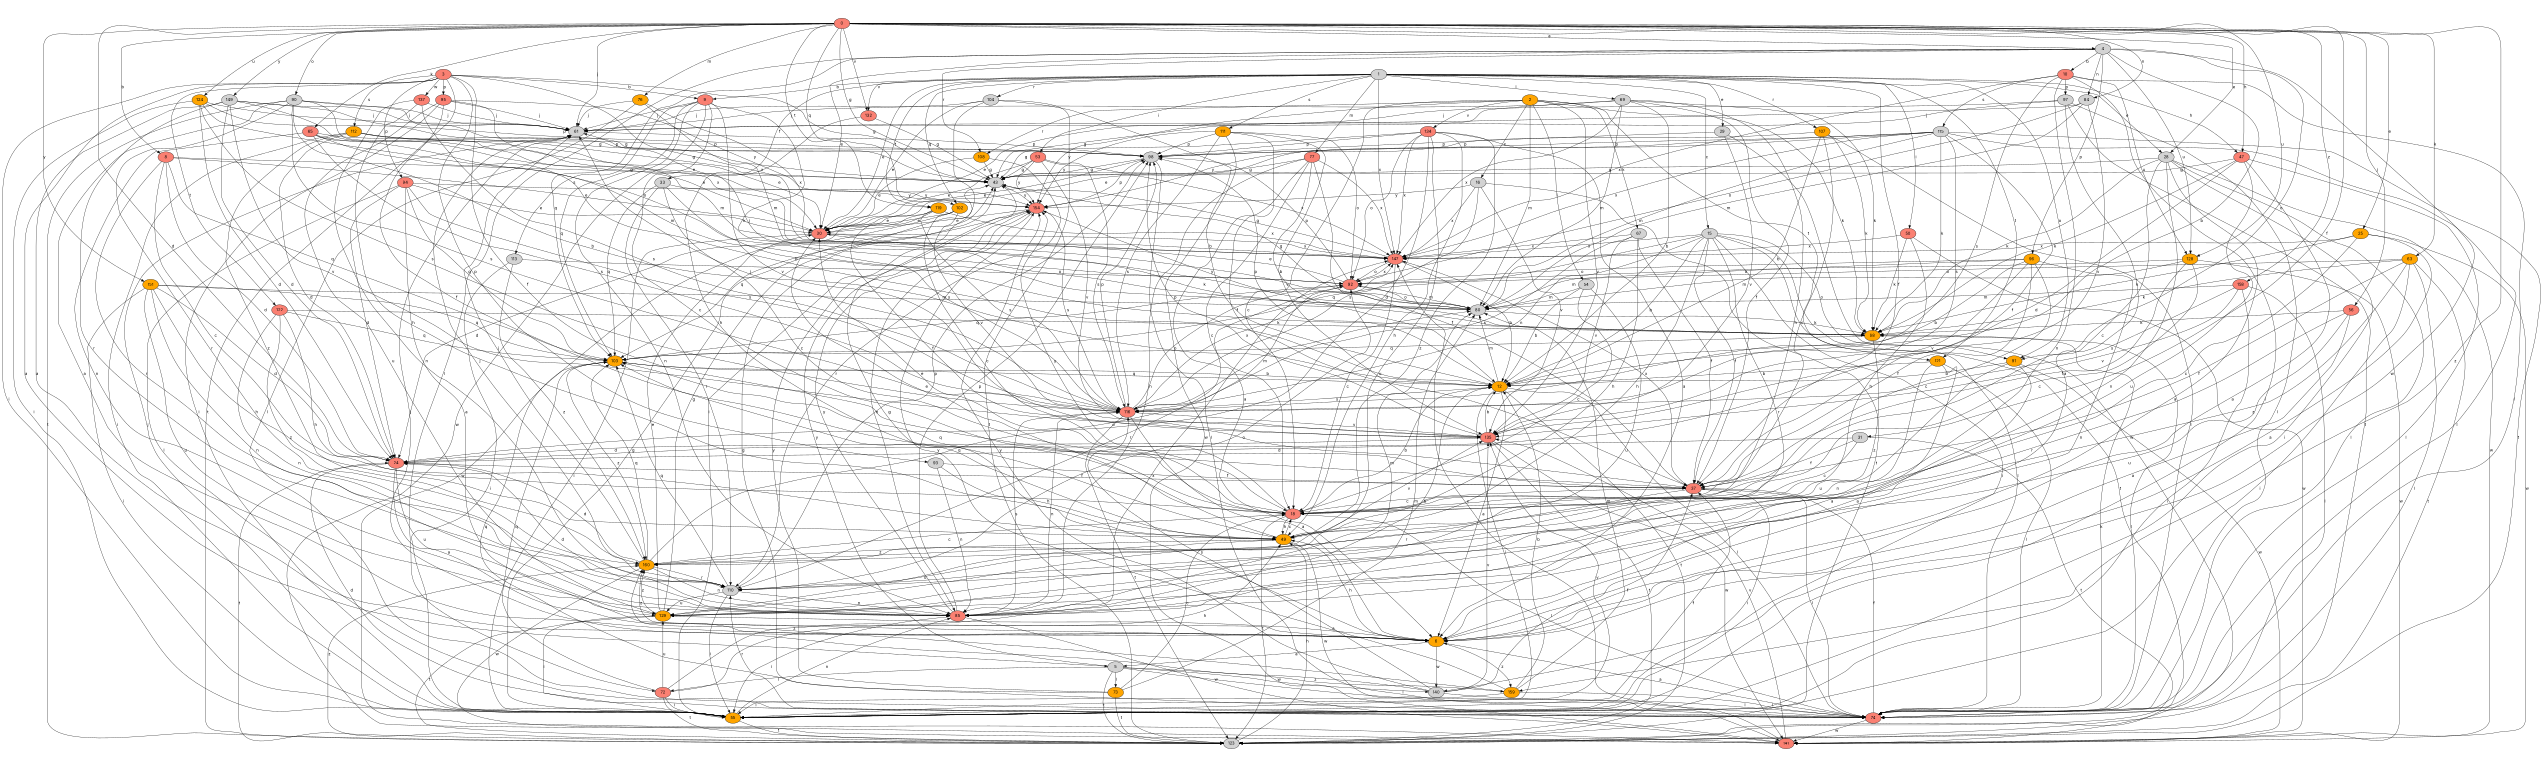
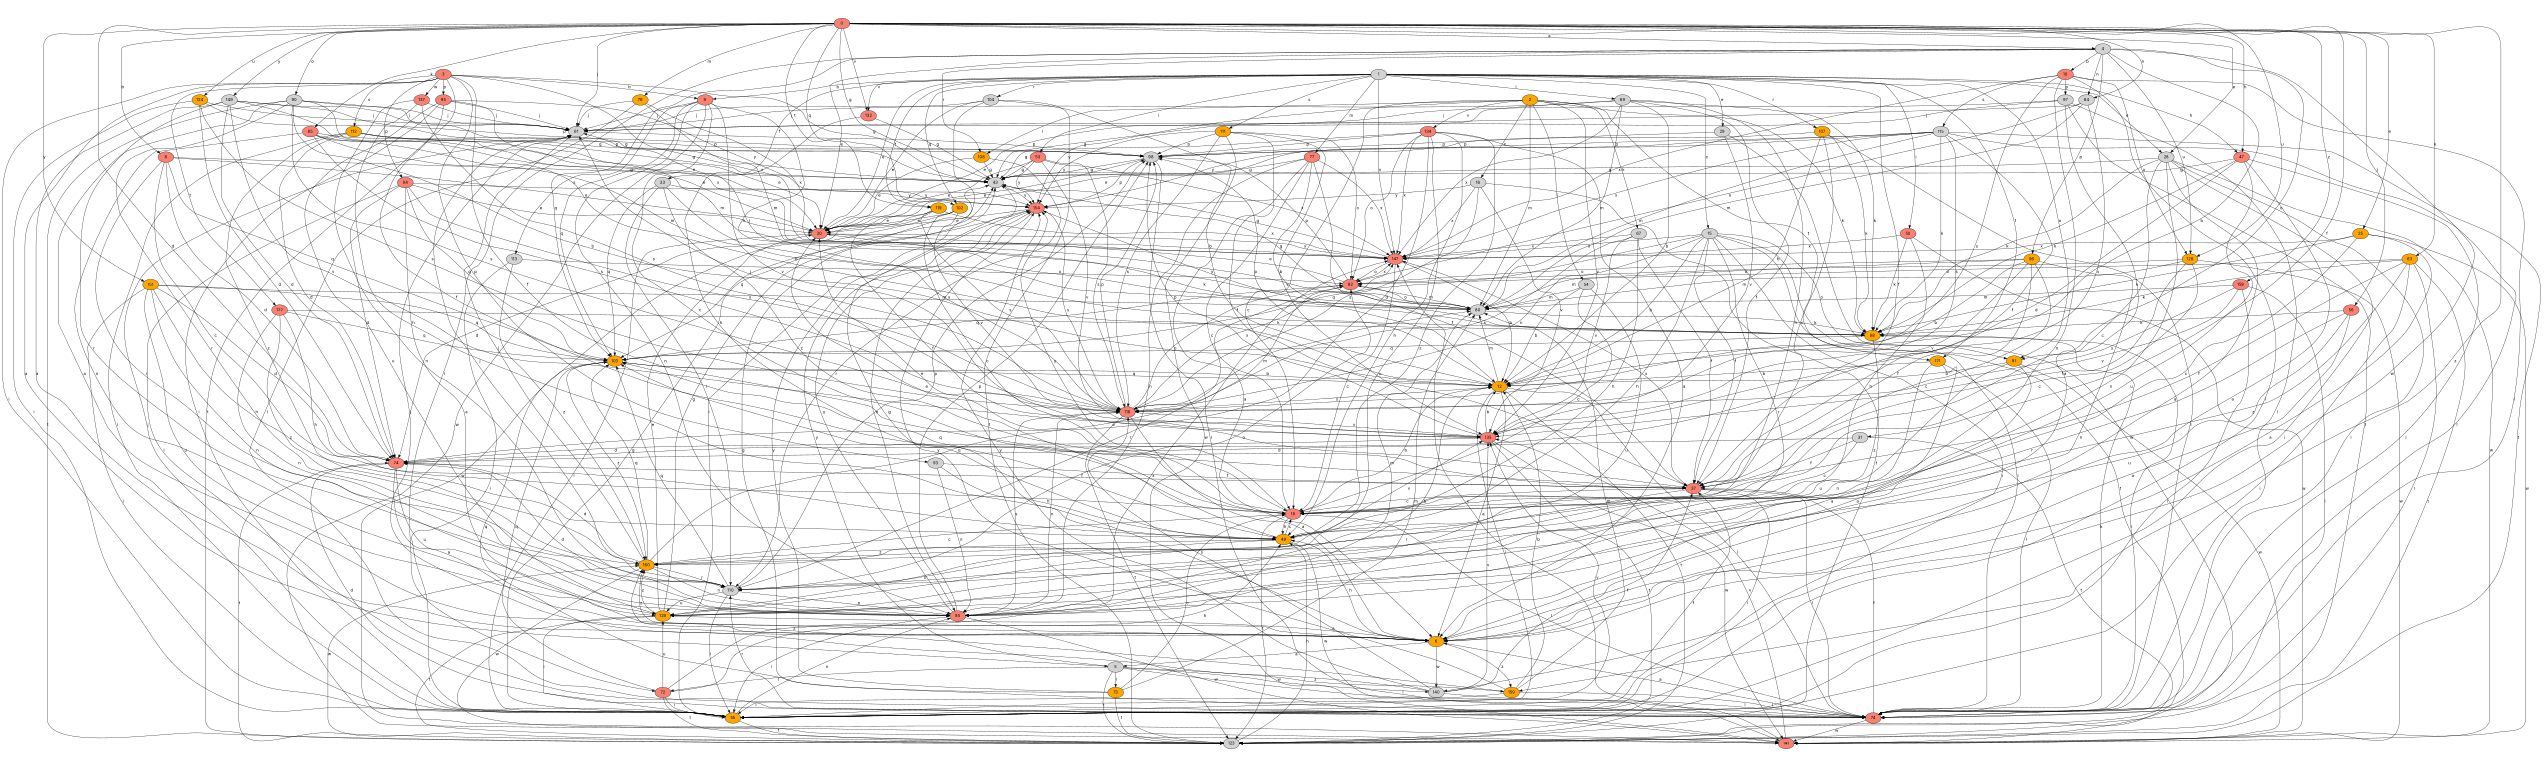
  strict digraph {
    fontname=Inter
    node [fillcolor=salmon fontname=Inter style=filled]
    edge [fontname=Inter]
    4 [fillcolor=lightgrey]
    0
    8
    24
    25 [fillcolor=orange]
    28 [fillcolor=lightgrey]
    31 [fillcolor=lightgrey]
    43 [fillcolor=lightgrey]
    47
    56
    61 [fillcolor=lightgrey]
    63 [fillcolor=orange]
    65
    76 [fillcolor=orange]
    84 [fillcolor=lightgrey]
    90 [fillcolor=lightgrey]
    102 [fillcolor=orange]
    119 [fillcolor=orange]
    124 [fillcolor=orange]
    128 [fillcolor=orange]
    132
    149 [fillcolor=lightgrey]
    151 [fillcolor=orange]
    158
    159 [fillcolor=orange]
    30
    91 [fillcolor=orange]
    108 [fillcolor=orange]
    10
    12 [fillcolor=orange]
    72
    96 [fillcolor=orange]
    103 [fillcolor=orange]
    140 [fillcolor=lightgrey]
    18
    110 [fillcolor=lightgrey]
    37
    123 [fillcolor=lightgrey]
    6 [fillcolor=orange]
    129 [fillcolor=orange]
    147
    68 [fillcolor=orange]
    141
    55 [fillcolor=orange]
    74
    85
    154
    98 [fillcolor=lightgrey]
    160 [fillcolor=orange]
    92
    80 [fillcolor=lightgrey]
    116
    135
    49 [fillcolor=orange]
    1 [fillcolor=lightgrey]
    9
    15 [fillcolor=lightgrey]
    29 [fillcolor=lightgrey]
    33 [fillcolor=lightgrey]
    50
    53
    69 [fillcolor=lightgrey]
    77
    104 [fillcolor=lightgrey]
    107 [fillcolor=orange]
    111 [fillcolor=orange]
    121 [fillcolor=orange]
    113 [fillcolor=lightgrey]
    2 [fillcolor=orange]
    16 [fillcolor=lightgrey]
    54 [fillcolor=lightgrey]
    67 [fillcolor=lightgrey]
    134
    3
    5 [fillcolor=lightgrey]
    93 [fillcolor=lightgrey]
    94
    95
    112 [fillcolor=orange]
    122
    137
    73 [fillcolor=orange]
    97 [fillcolor=lightgrey]
    115 [fillcolor=lightgrey]
    4 -> 84 [label=n]
    4 -> 128 [label=u]
    4 -> 30 [label=e]
    4 -> 91 [label=o]
    4 -> 108 [label=r]
    4 -> 10 [label=b]
    4 -> 12 [label=b]
    4 -> 72 [label=l]
    4 -> 96 [label=p]
    4 -> 103 [label=q]
    4 -> 140 [label=w]
    0 -> 4 [label=a]
    0 -> 8 [label=b]
    0 -> 24 [label=d]
    0 -> 25 [label=e]
    0 -> 28 [label=e]
    0 -> 31 [label=f]
    0 -> 43 [label=g]
    0 -> 47 [label=h]
    0 -> 56 [label=j]
    0 -> 61 [label=j]
    0 -> 63 [label=k]
    0 -> 65 [label=k]
    0 -> 76 [label=m]
    0 -> 84 [label=n]
    0 -> 90 [label=o]
    0 -> 102 [label=q]
    0 -> 119 [label=t]
    0 -> 124 [label=u]
    0 -> 128 [label=u]
    0 -> 132 [label=v]
    0 -> 149 [label=y]
    0 -> 151 [label=y]
    0 -> 158 [label=z]
    0 -> 159 [label=z]
    8 -> 24 [label=d]
    8 -> 43 [label=g]
    8 -> 30 [label=e]
    8 -> 103 [label=q]
    8 -> 18 [label=c]
    8 -> 110 [label=r]
    24 -> 37 [label=f]
    24 -> 123 [label=t]
    24 -> 6 [label=a]
    24 -> 129 [label=u]
    25 -> 18 [label=c]
    25 -> 6 [label=a]
    25 -> 147 [label=x]
    25 -> 68 [label=k]
    25 -> 141 [label=w]
    28 -> 43 [label=g]
    28 -> 18 [label=c]
    28 -> 6 [label=a]
    28 -> 68 [label=k]
    28 -> 141 [label=w]
    28 -> 55 [label=i]
    28 -> 74 [label=l]
    28 -> 85 [label=n]
    31 -> 24 [label=d]
    31 -> 18 [label=c]
    31 -> 37 [label=f]
    31 -> 123 [label=t]
    43 -> 154 [label=y]
    47 -> 24 [label=d]
    47 -> 43 [label=g]
    47 -> 6 [label=a]
    47 -> 129 [label=u]
    47 -> 68 [label=k]
    47 -> 74 [label=l]
    56 -> 110 [label=r]
    56 -> 6 [label=a]
    56 -> 129 [label=u]
    56 -> 68 [label=k]
    61 -> 98 [label=p]
    63 -> 37 [label=f]
    63 -> 123 [label=t]
    63 -> 68 [label=k]
    63 -> 55 [label=i]
    63 -> 74 [label=l]
    63 -> 160 [label=z]
    63 -> 92 [label=o]
    65 -> 30 [label=e]
    65 -> 12 [label=b]
    65 -> 85 [label=n]
    65 -> 98 [label=p]
    65 -> 80 [label=m]
    65 -> 116 [label=s]
    76 -> 61 [label=j]
    76 -> 147 [label=x]
    76 -> 74 [label=l]
    76 -> 80 [label=m]
    84 -> 61 [label=j]
    84 -> 92 [label=o]
    84 -> 80 [label=m]
    84 -> 135 [label=v]
    90 -> 43 [label=g]
    90 -> 61 [label=j]
    90 -> 30 [label=e]
    90 -> 12 [label=b]
    90 -> 110 [label=r]
    90 -> 123 [label=t]
    90 -> 6 [label=a]
    90 -> 116 [label=s]
    102 -> 30 [label=e]
    102 -> 18 [label=c]
    102 -> 141 [label=w]
    102 -> 135 [label=v]
    119 -> 24 [label=d]
    119 -> 30 [label=e]
    119 -> 37 [label=f]
    119 -> 147 [label=x]
    119 -> 116 [label=s]
    124 -> 24 [label=d]
    124 -> 61 [label=j]
    124 -> 55 [label=i]
    124 -> 98 [label=p]
-   124 -> 92 [label=o]
    124 -> 116 [label=s]
    128 -> 18 [label=c]
    128 -> 37 [label=f]
    128 -> 141 [label=w]
    128 -> 92 [label=o]
    128 -> 80 [label=m]
    132 -> 43 [label=g]
    132 -> 49 [label=h]
    149 -> 24 [label=d]
    149 -> 43 [label=g]
    149 -> 61 [label=j]
    149 -> 110 [label=r]
    149 -> 6 [label=a]
    149 -> 147 [label=x]
    149 -> 135 [label=v]
    151 -> 24 [label=d]
    151 -> 103 [label=q]
    151 -> 129 [label=u]
    151 -> 55 [label=i]
    151 -> 85 [label=n]
    151 -> 80 [label=m]
    151 -> 49 [label=h]
    158 -> 55 [label=i]
    158 -> 74 [label=l]
    158 -> 80 [label=m]
    158 -> 116 [label=s]
    158 -> 135 [label=v]
    159 -> 12 [label=b]
    159 -> 55 [label=i]
    159 -> 74 [label=l]
    159 -> 154 [label=y]
    159 -> 160 [label=z]
    159 -> 80 [label=m]
    30 -> 147 [label=x]
    30 -> 68 [label=k]
    30 -> 55 [label=i]
    91 -> 12 [label=b]
    91 -> 6 [label=a]
    91 -> 129 [label=u]
    91 -> 141 [label=w]
    108 -> 43 [label=g]
    108 -> 30 [label=e]
    108 -> 110 [label=r]
    10 -> 128 [label=u]
    10 -> 147 [label=x]
    10 -> 55 [label=i]
    10 -> 74 [label=l]
    10 -> 85 [label=n]
    10 -> 116 [label=s]
    10 -> 97 [label=p]
    10 -> 115 [label=s]
    12 -> 103 [label=q]
    12 -> 123 [label=t]
    12 -> 6 [label=a]
    12 -> 55 [label=i]
    12 -> 74 [label=l]
    12 -> 98 [label=p]
    12 -> 80 [label=m]
    12 -> 116 [label=s]
    72 -> 103 [label=q]
    72 -> 123 [label=t]
    72 -> 129 [label=u]
    72 -> 147 [label=x]
    72 -> 55 [label=i]
    72 -> 49 [label=h]
    96 -> 12 [label=b]
    96 -> 18 [label=c]
    96 -> 37 [label=f]
    96 -> 85 [label=n]
    96 -> 92 [label=o]
    96 -> 80 [label=m]
    96 -> 135 [label=v]
    103 -> 12 [label=b]
    103 -> 160 [label=z]
    140 -> 61 [label=j]
    140 -> 37 [label=f]
    140 -> 74 [label=l]
    140 -> 154 [label=y]
    140 -> 116 [label=s]
    140 -> 135 [label=v]
    18 -> 30 [label=e]
    18 -> 12 [label=b]
    18 -> 103 [label=q]
    18 -> 123 [label=t]
    18 -> 74 [label=l]
    18 -> 154 [label=y]
    18 -> 49 [label=h]
    110 -> 61 [label=j]
    110 -> 103 [label=q]
    110 -> 129 [label=u]
    110 -> 55 [label=i]
    110 -> 85 [label=n]
    110 -> 98 [label=p]
    110 -> 92 [label=o]
    37 -> 18 [label=c]
    37 -> 110 [label=r]
    37 -> 147 [label=x]
    37 -> 55 [label=i]
    37 -> 74 [label=l]
-   123 -> 160 [label=z]
+   123 -> 160 [label=w]
    123 -> 49 [label=h]
    6 -> 43 [label=g]
    6 -> 159 [label=z]
    6 -> 140 [label=w]
    6 -> 160 [label=z]
    6 -> 49 [label=h]
    6 -> 5 [label=a]
    129 -> 43 [label=g]
    129 -> 30 [label=e]
    129 -> 123 [label=t]
    129 -> 6 [label=a]
    129 -> 55 [label=i]
    129 -> 160 [label=z]
    147 -> 43 [label=g]
    147 -> 12 [label=b]
    147 -> 18 [label=c]
    147 -> 92 [label=o]
    68 -> 103 [label=q]
    68 -> 74 [label=l]
    68 -> 154 [label=y]
    68 -> 160 [label=z]
    141 -> 147 [label=x]
    141 -> 135 [label=v]
    55 -> 43 [label=g]
    55 -> 61 [label=j]
    55 -> 37 [label=f]
    55 -> 123 [label=t]
    55 -> 85 [label=n]
    55 -> 135 [label=v]
    74 -> 24 [label=d]
    74 -> 43 [label=g]
    74 -> 110 [label=r]
    74 -> 37 [label=f]
    74 -> 6 [label=a]
    74 -> 68 [label=k]
    74 -> 141 [label=w]
    85 -> 24 [label=d]
    85 -> 12 [label=b]
    85 -> 141 [label=w]
    85 -> 55 [label=i]
    85 -> 154 [label=y]
    85 -> 98 [label=p]
    85 -> 80 [label=m]
    85 -> 116 [label=s]
    154 -> 30 [label=e]
    154 -> 103 [label=q]
    154 -> 85 [label=n]
    154 -> 98 [label=p]
    154 -> 116 [label=s]
    98 -> 43 [label=g]
    98 -> 30 [label=e]
    98 -> 74 [label=l]
    160 -> 24 [label=d]
    160 -> 61 [label=j]
    160 -> 103 [label=q]
    160 -> 18 [label=c]
    160 -> 110 [label=r]
    160 -> 141 [label=w]
    160 -> 85 [label=n]
    160 -> 92 [label=o]
    92 -> 30 [label=e]
    92 -> 103 [label=q]
    92 -> 110 [label=r]
    92 -> 147 [label=x]
    92 -> 98 [label=p]
    92 -> 80 [label=m]
    80 -> 43 [label=g]
    80 -> 61 [label=j]
    80 -> 68 [label=k]
    80 -> 92 [label=o]
    116 -> 61 [label=j]
    116 -> 123 [label=t]
    116 -> 6 [label=a]
    116 -> 147 [label=x]
    116 -> 85 [label=n]
    116 -> 98 [label=p]
    116 -> 92 [label=o]
    116 -> 80 [label=m]
    116 -> 135 [label=v]
    135 -> 24 [label=d]
    135 -> 12 [label=b]
    135 -> 123 [label=t]
    135 -> 141 [label=w]
    135 -> 98 [label=p]
    49 -> 30 [label=e]
    49 -> 103 [label=q]
    49 -> 18 [label=c]
    49 -> 129 [label=u]
    49 -> 141 [label=w]
    49 -> 160 [label=z]
    49 -> 135 [label=v]
    1 -> 28 [label=e]
    1 -> 47 [label=h]
    1 -> 102 [label=q]
    1 -> 119 [label=t]
    1 -> 132 [label=v]
    1 -> 30 [label=e]
    1 -> 91 [label=o]
    1 -> 37 [label=f]
    1 -> 147 [label=x]
    1 -> 9 [label=b]
    1 -> 15 [label=c]
    1 -> 29 [label=e]
    1 -> 33 [label=f]
    1 -> 50 [label=i]
    1 -> 53 [label=i]
    1 -> 69 [label=l]
    1 -> 77 [label=m]
    1 -> 104 [label=r]
    1 -> 107 [label=r]
    1 -> 111 [label=s]
    1 -> 121 [label=t]
    9 -> 61 [label=j]
    9 -> 103 [label=q]
    9 -> 18 [label=c]
    9 -> 68 [label=k]
    9 -> 141 [label=w]
    9 -> 85 [label=n]
    9 -> 135 [label=v]
    9 -> 113 [label=s]
    15 -> 91 [label=o]
    15 -> 12 [label=b]
    15 -> 103 [label=q]
    15 -> 110 [label=r]
    15 -> 37 [label=f]
    15 -> 123 [label=t]
    15 -> 147 [label=x]
    15 -> 55 [label=i]
    15 -> 74 [label=l]
    15 -> 116 [label=n]
    15 -> 49 [label=h]
    29 -> 141 [label=w]
    29 -> 98 [label=p]
    29 -> 135 [label=v]
    33 -> 103 [label=q]
    33 -> 18 [label=c]
    33 -> 110 [label=r]
    33 -> 154 [label=y]
    33 -> 116 [label=s]
    50 -> 147 [label=x]
    50 -> 68 [label=k]
    50 -> 141 [label=w]
    50 -> 49 [label=h]
    53 -> 43 [label=g]
    53 -> 30 [label=e]
    53 -> 147 [label=x]
    53 -> 154 [label=y]
    53 -> 116 [label=s]
    53 -> 135 [label=v]
    69 -> 61 [label=j]
    69 -> 30 [label=e]
    69 -> 12 [label=b]
    69 -> 37 [label=f]
    69 -> 147 [label=x]
    69 -> 68 [label=k]
    69 -> 80 [label=m]
    69 -> 49 [label=h]
    77 -> 43 [label=g]
    77 -> 12 [label=b]
    77 -> 18 [label=c]
    77 -> 37 [label=f]
    77 -> 6 [label=a]
    77 -> 147 [label=x]
    77 -> 85 [label=n]
    104 -> 61 [label=j]
    104 -> 30 [label=e]
    104 -> 12 [label=b]
    104 -> 123 [label=t]
    104 -> 55 [label=i]
    107 -> 12 [label=b]
    107 -> 18 [label=c]
    107 -> 68 [label=k]
    107 -> 74 [label=l]
    107 -> 98 [label=p]
    111 -> 37 [label=f]
    111 -> 141 [label=w]
    111 -> 154 [label=y]
    111 -> 98 [label=p]
    111 -> 92 [label=o]
    111 -> 116 [label=s]
    111 -> 135 [label=v]
    121 -> 12 [label=b]
    121 -> 6 [label=a]
    121 -> 74 [label=l]
    121 -> 85 [label=n]
    113 -> 55 [label=i]
    113 -> 160 [label=z]
    113 -> 92 [label=o]
    2 -> 108 [label=r]
    2 -> 18 [label=c]
    2 -> 68 [label=k]
    2 -> 154 [label=y]
    2 -> 80 [label=m]
    2 -> 135 [label=v]
    2 -> 121 [label=t]
    2 -> 16 [label=c]
    2 -> 54 [label=i]
    2 -> 67 [label=k]
    2 -> 134 [label=v]
    16 -> 123 [label=t]
    16 -> 147 [label=x]
    16 -> 154 [label=y]
    16 -> 116 [label=s]
    16 -> 135 [label=v]
    54 -> 12 [label=b]
    54 -> 18 [label=c]
    54 -> 129 [label=u]
    54 -> 80 [label=m]
    67 -> 37 [label=f]
    67 -> 147 [label=x]
    67 -> 116 [label=s]
    67 -> 135 [label=v]
    67 -> 49 [label=h]
    134 -> 24 [label=d]
    134 -> 43 [label=g]
    134 -> 6 [label=a]
    134 -> 129 [label=u]
    134 -> 147 [label=x]
    134 -> 98 [label=p]
    134 -> 160 [label=z]
    134 -> 92 [label=o]
    134 -> 49 [label=h]
    3 -> 43 [label=g]
    3 -> 37 [label=f]
    3 -> 123 [label=t]
    3 -> 147 [label=x]
    3 -> 55 [label=i]
    3 -> 9 [label=b]
    3 -> 5 [label=a]
    3 -> 93 [label=p]
    3 -> 94 [label=p]
    3 -> 95 [label=p]
    3 -> 112 [label=s]
    3 -> 122 [label=t]
    3 -> 137 [label=w]
    5 -> 159 [label=z]
    5 -> 72 [label=l]
    5 -> 140 [label=w]
    5 -> 123 [label=t]
    5 -> 74 [label=l]
    5 -> 154 [label=y]
    5 -> 73 [label=l]
    93 -> 37 [label=f]
    93 -> 85 [label=n]
    93 -> 49 [label=h]
    94 -> 24 [label=d]
    94 -> 30 [label=e]
    94 -> 103 [label=q]
    94 -> 6 [label=a]
    94 -> 74 [label=l]
    94 -> 154 [label=y]
    94 -> 116 [label=s]
    95 -> 61 [label=j]
    95 -> 37 [label=f]
    95 -> 129 [label=u]
    95 -> 55 [label=i]
    95 -> 154 [label=y]
    95 -> 80 [label=m]
    112 -> 24 [label=d]
    112 -> 43 [label=g]
    112 -> 30 [label=e]
    112 -> 55 [label=i]
    112 -> 98 [label=p]
    112 -> 160 [label=z]
    122 -> 103 [label=q]
    122 -> 68 [label=k]
    122 -> 85 [label=n]
    122 -> 160 [label=z]
    122 -> 49 [label=h]
    137 -> 61 [label=j]
    137 -> 85 [label=n]
    137 -> 116 [label=s]
    137 -> 49 [label=h]
    73 -> 103 [label=q]
    73 -> 18 [label=c]
    73 -> 123 [label=t]
    73 -> 154 [label=y]
    73 -> 80 [label=m]
    97 -> 43 [label=g]
    97 -> 61 [label=j]
    97 -> 123 [label=t]
    97 -> 6 [label=a]
    97 -> 74 [label=l]
    115 -> 30 [label=e]
    115 -> 37 [label=f]
    115 -> 123 [label=t]
    115 -> 147 [label=x]
    115 -> 68 [label=k]
    115 -> 74 [label=l]
    115 -> 154 [label=y]
    115 -> 98 [label=p]
    115 -> 80 [label=m]
    115 -> 116 [label=s]
  }
